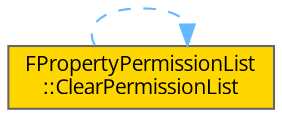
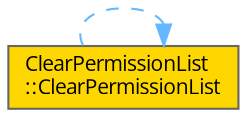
  digraph {
    rankdir=LR
    fontname="Open Sans"
-   n1 [color=gray40 fillcolor=gold fontcolor=black fontname="Open Sans" fontsize=10 height=0.2 label="FPropertyPermissionList\l::ClearPermissionList" shape=box style=filled width=0.4]
+   n1 [color=gray40 fillcolor=gold fontcolor=black fontname="Open Sans" fontsize=10 height=0.2 label="ClearPermissionList\l::ClearPermissionList" shape=box style=filled width=0.4]
    n1 -> n1 [color=steelblue1 fontname="Open Sans" fontsize=10 labelfontname=Helvetica labelfontsize=10 style=dashed]
  }
